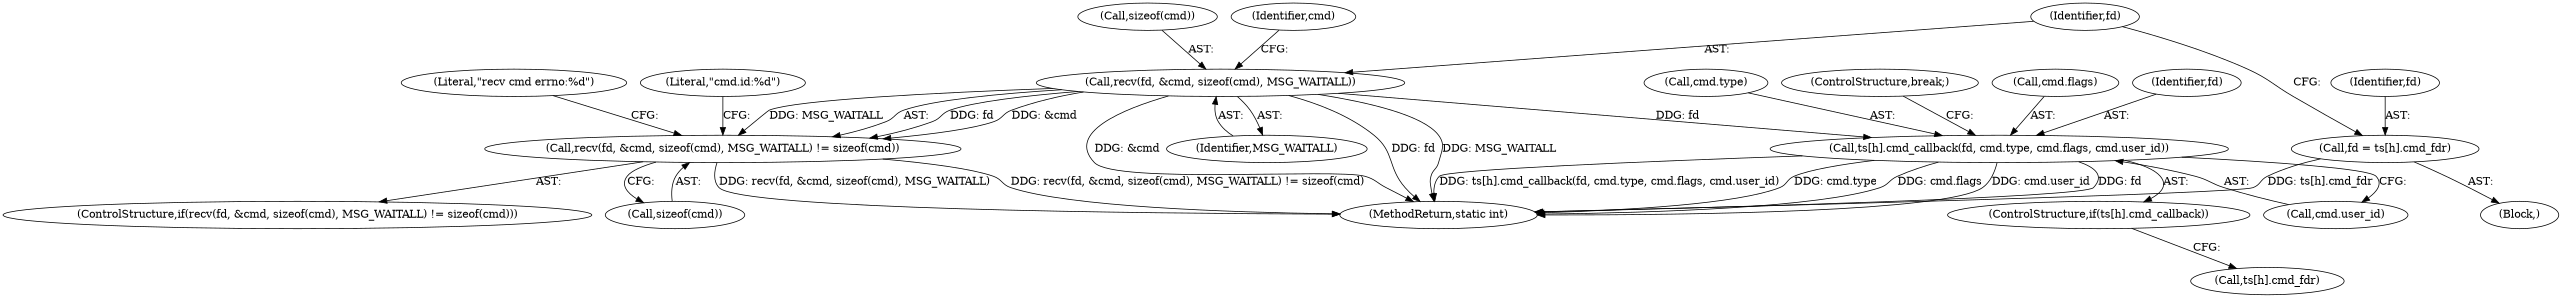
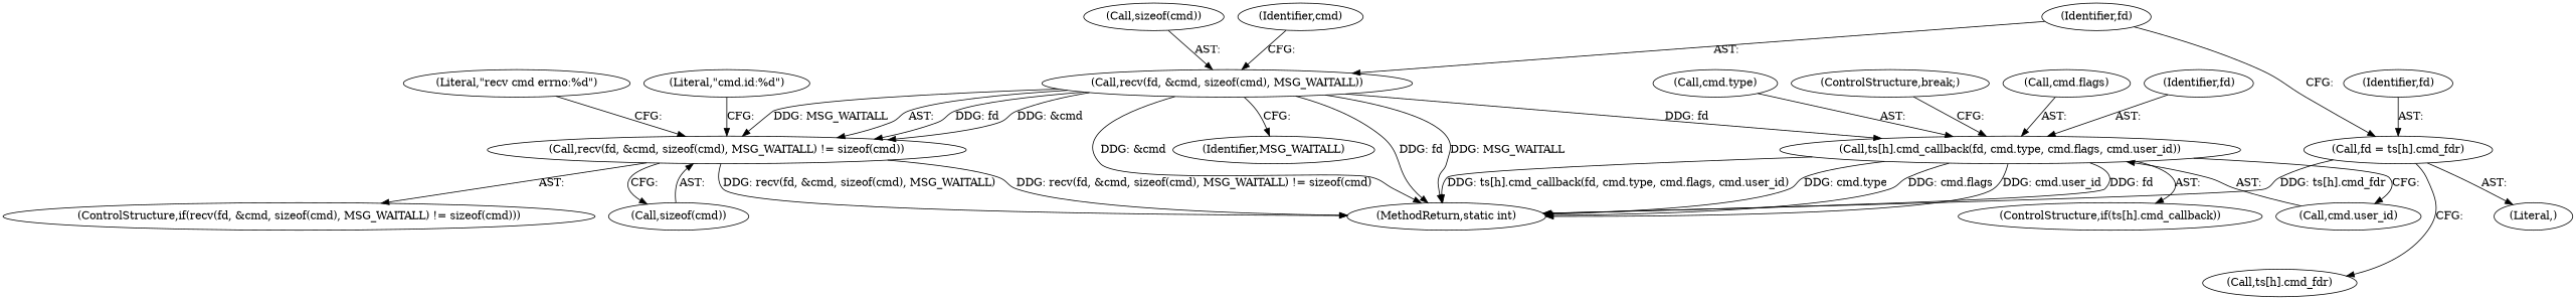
  digraph {
    n1 [label="(Call,recv(fd, &cmd, sizeof(cmd), MSG_WAITALL))"]
    n2 [label="(Call,recv(fd, &cmd, sizeof(cmd), MSG_WAITALL) != sizeof(cmd))"]
    n3 [label="(Call,ts[h].cmd_callback(fd, cmd.type, cmd.flags, cmd.user_id))"]
    n4 [label="(MethodReturn,static int)"]
    n5 [label="(Identifier,MSG_WAITALL)"]
    n6 [label="(ControlStructure,if(recv(fd, &cmd, sizeof(cmd), MSG_WAITALL) != sizeof(cmd)))"]
    n7 [label="(Call,sizeof(cmd))"]
    n8 [label="(ControlStructure,if(ts[h].cmd_callback))"]
    n9 [label="(Call,cmd.user_id)"]
    n10 [label="(Call,fd = ts[h].cmd_fdr)"]
-   n11 [label="(Block,)"]
+   n11 [label="(Literal,)"]
    n12 [label="(Call,ts[h].cmd_fdr)"]
    n13 [label="(Call,cmd.flags)"]
    n14 [label="(Identifier,cmd)"]
    n15 [label="(Literal,\"cmd.id:%d\")"]
    n16 [label="(Identifier,fd)"]
    n17 [label="(Call,cmd.type)"]
    n18 [label="(Call,sizeof(cmd))"]
    n19 [label="(Identifier,fd)"]
    n20 [label="(ControlStructure,break;)"]
    n21 [label="(Literal,\"recv cmd errno:%d\")"]
    n22 [label="(Identifier,fd)"]
    n1 -> n2 [label="AST: "]
    n1 -> n2 [label="DDG: fd"]
    n1 -> n2 [label="DDG: &cmd"]
    n1 -> n2 [label="DDG: MSG_WAITALL"]
    n1 -> n3 [label="DDG: fd"]
    n1 -> n4 [label="DDG: &cmd"]
    n1 -> n4 [label="DDG: fd"]
    n1 -> n4 [label="DDG: MSG_WAITALL"]
-   n1 -> n5 [label="AST: "]
+   n1 -> n5 [label="CFG: "]
    n2 -> n4 [label="DDG: recv(fd, &cmd, sizeof(cmd), MSG_WAITALL) != sizeof(cmd)"]
    n2 -> n4 [label="DDG: recv(fd, &cmd, sizeof(cmd), MSG_WAITALL)"]
    n2 -> n6 [label="AST: "]
    n2 -> n7 [label="CFG: "]
    n3 -> n4 [label="DDG: cmd.flags"]
    n3 -> n4 [label="DDG: cmd.user_id"]
    n3 -> n4 [label="DDG: fd"]
    n3 -> n4 [label="DDG: ts[h].cmd_callback(fd, cmd.type, cmd.flags, cmd.user_id)"]
    n3 -> n4 [label="DDG: cmd.type"]
    n3 -> n8 [label="AST: "]
    n3 -> n9 [label="CFG: "]
-   n5 -> n1 [label="AST: "]
    n7 -> n2 [label="AST: "]
    n9 -> n3 [label="AST: "]
    n10 -> n4 [label="DDG: ts[h].cmd_fdr"]
    n10 -> n11 [label="AST: "]
-   n8 -> n12 [label="CFG: "]
+   n10 -> n12 [label="CFG: "]
    n13 -> n3 [label="AST: "]
    n14 -> n1 [label="CFG: "]
    n15 -> n2 [label="CFG: "]
    n16 -> n3 [label="AST: "]
    n17 -> n3 [label="AST: "]
    n18 -> n1 [label="AST: "]
    n19 -> n1 [label="AST: "]
    n19 -> n10 [label="CFG: "]
    n20 -> n3 [label="CFG: "]
    n21 -> n2 [label="CFG: "]
    n22 -> n10 [label="AST: "]
  }
